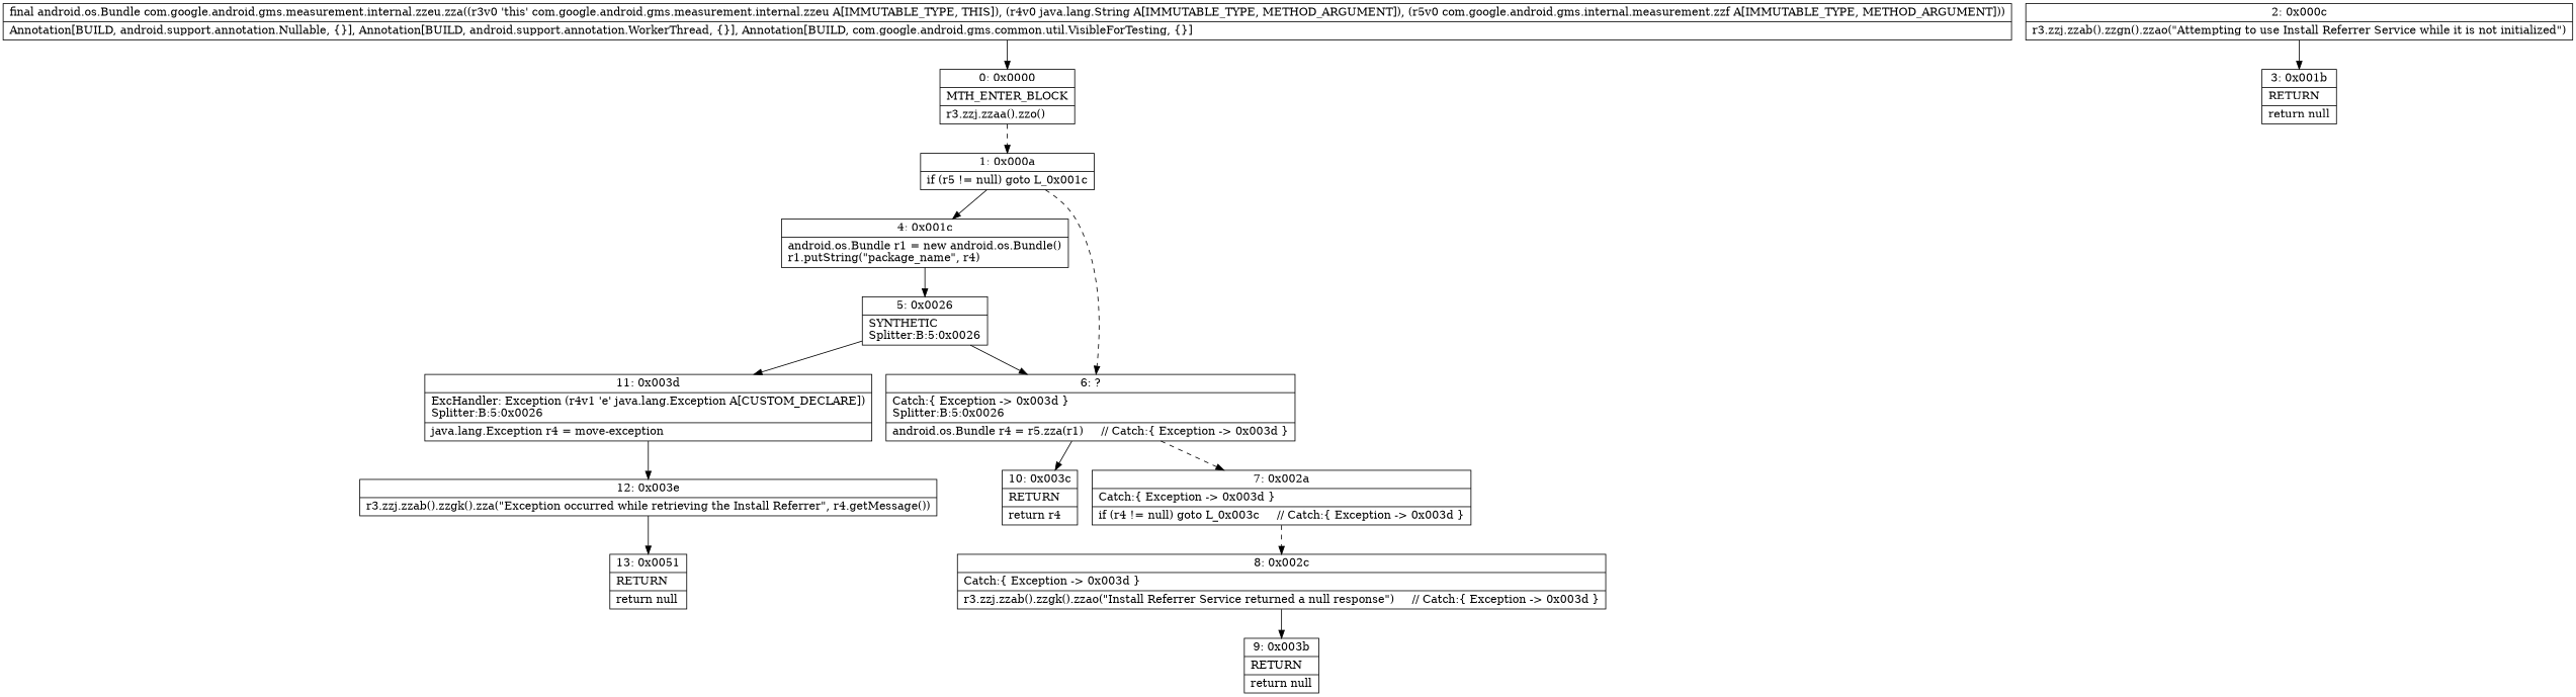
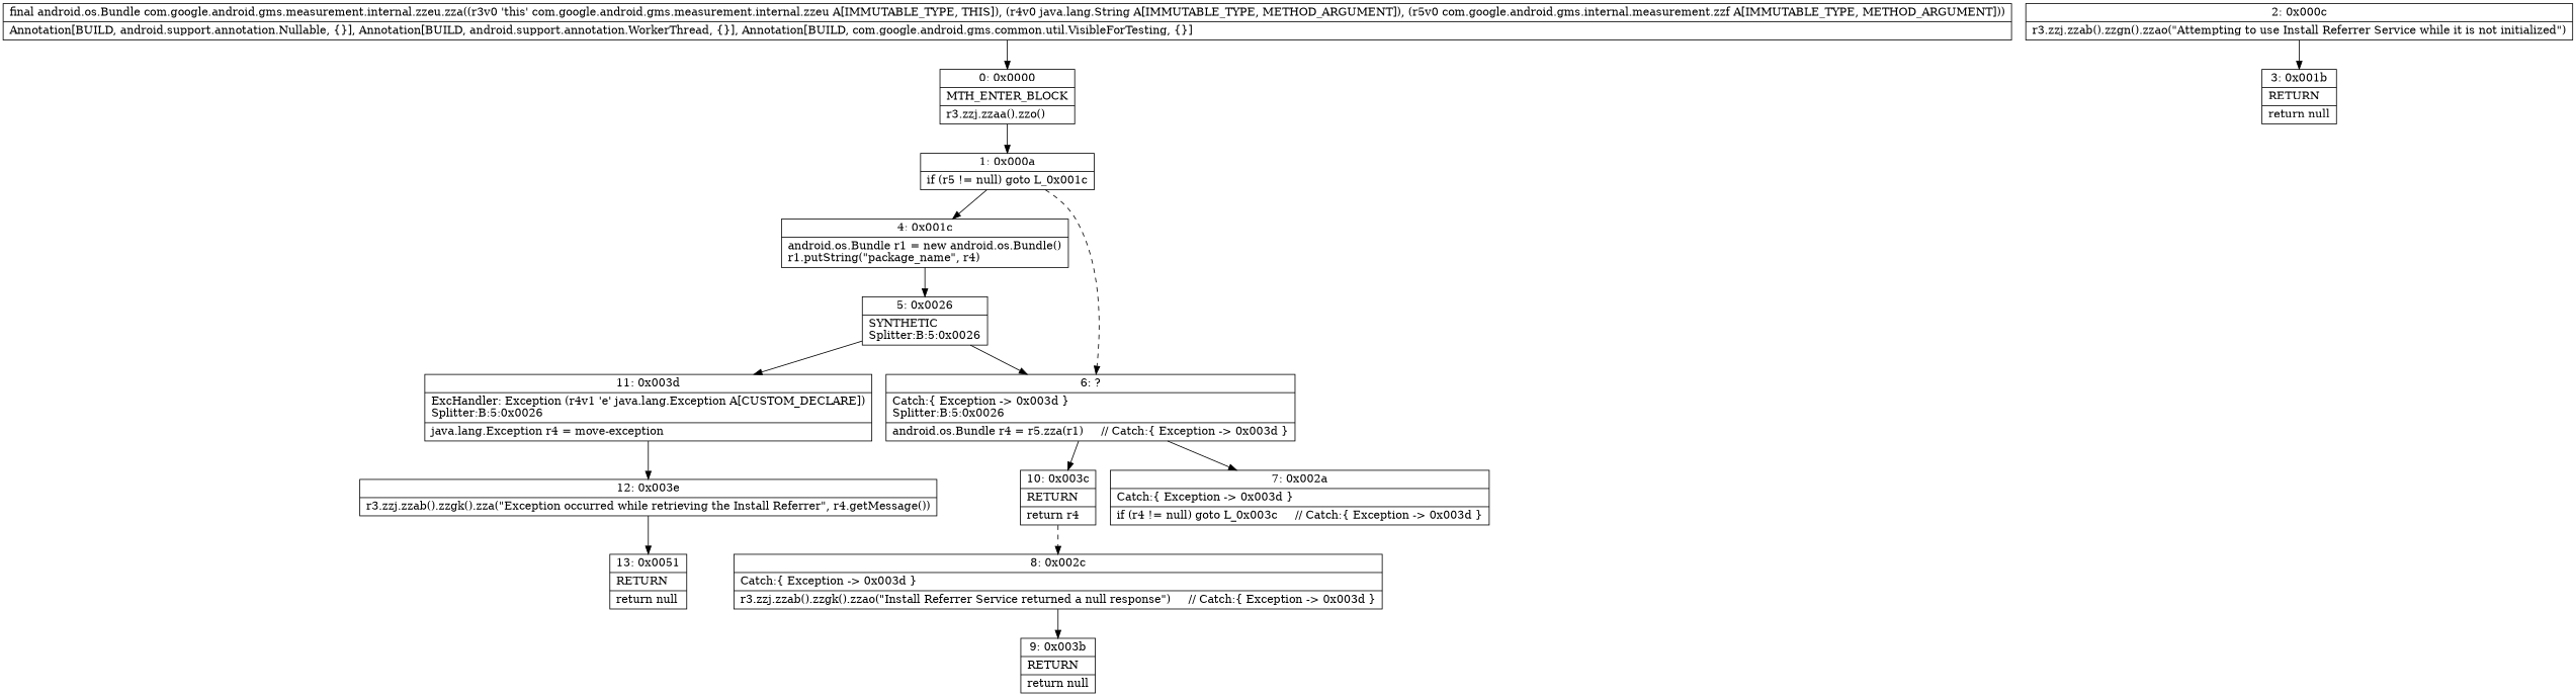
  digraph {
    node [shape=record]
    n1 [label="{0\:\ 0x0000|MTH_ENTER_BLOCK\l|r3.zzj.zzaa().zzo()\l}"]
    n2 [label="{1\:\ 0x000a|if (r5 != null) goto L_0x001c\l}"]
    n3 [label="{4\:\ 0x001c|android.os.Bundle r1 = new android.os.Bundle()\lr1.putString(\"package_name\", r4)\l}"]
    n4 [label="{6\:\ ?|Catch:\{ Exception \-\> 0x003d \}\lSplitter:B:5:0x0026\l|android.os.Bundle r4 = r5.zza(r1)     \/\/ Catch:\{ Exception \-\> 0x003d \}\l}"]
    n5 [label="{2\:\ 0x000c|r3.zzj.zzab().zzgn().zzao(\"Attempting to use Install Referrer Service while it is not initialized\")\l}"]
    n6 [label="{3\:\ 0x001b|RETURN\l|return null\l}"]
    n7 [label="{5\:\ 0x0026|SYNTHETIC\lSplitter:B:5:0x0026\l}"]
    n8 [label="{11\:\ 0x003d|ExcHandler: Exception (r4v1 'e' java.lang.Exception A[CUSTOM_DECLARE])\lSplitter:B:5:0x0026\l|java.lang.Exception r4 = move\-exception\l}"]
    n9 [label="{7\:\ 0x002a|Catch:\{ Exception \-\> 0x003d \}\l|if (r4 != null) goto L_0x003c     \/\/ Catch:\{ Exception \-\> 0x003d \}\l}"]
    n10 [label="{10\:\ 0x003c|RETURN\l|return r4\l}"]
    n11 [label="{12\:\ 0x003e|r3.zzj.zzab().zzgk().zza(\"Exception occurred while retrieving the Install Referrer\", r4.getMessage())\l}"]
    n12 [label="{8\:\ 0x002c|Catch:\{ Exception \-\> 0x003d \}\l|r3.zzj.zzab().zzgk().zzao(\"Install Referrer Service returned a null response\")     \/\/ Catch:\{ Exception \-\> 0x003d \}\l}"]
    n13 [label="{9\:\ 0x003b|RETURN\l|return null\l}"]
    n14 [label="{13\:\ 0x0051|RETURN\l|return null\l}"]
    n15 [label="{final android.os.Bundle com.google.android.gms.measurement.internal.zzeu.zza((r3v0 'this' com.google.android.gms.measurement.internal.zzeu A[IMMUTABLE_TYPE, THIS]), (r4v0 java.lang.String A[IMMUTABLE_TYPE, METHOD_ARGUMENT]), (r5v0 com.google.android.gms.internal.measurement.zzf A[IMMUTABLE_TYPE, METHOD_ARGUMENT]))  | Annotation[BUILD, android.support.annotation.Nullable, \{\}], Annotation[BUILD, android.support.annotation.WorkerThread, \{\}], Annotation[BUILD, com.google.android.gms.common.util.VisibleForTesting, \{\}]\l}"]
-   n1 -> n2 [style=dashed]
+   n1 -> n2
    n2 -> n3
    n2 -> n4 [style=dashed]
    n3 -> n7
-   n4 -> n9 [style=dashed]
+   n4 -> n9
    n4 -> n10
    n5 -> n6
    n7 -> n4
    n7 -> n8
    n8 -> n11
-   n9 -> n12 [style=dashed]
+   n10 -> n12 [style=dashed]
    n11 -> n14
    n12 -> n13
    n15 -> n1
  }
